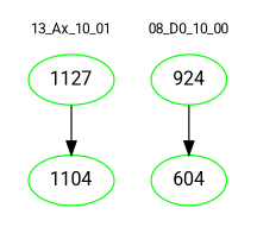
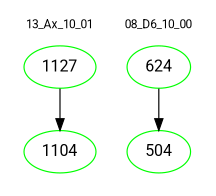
  digraph {
    fontname=Roboto
    node [color=green fontname=Roboto]
    edge [color=black fontname=Roboto]
    n1 [label=1127]
    n2 [label=1104]
-   n3 [label=924]
-   n4 [label=604]
+   n3 [label=624]
+   n4 [label=504]
    subgraph cluster_1 {
      color=white
      fontsize=10
      label="13_Ax_10_01"
      n1
      n2
    }
    subgraph cluster_2 {
      color=white
      fontsize=10
-     label="08_D0_10_00"
+     label="08_D6_10_00"
      n3
      n4
    }
    n1 -> n2
    n3 -> n4
  }
